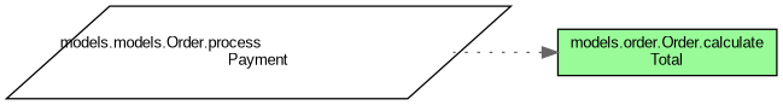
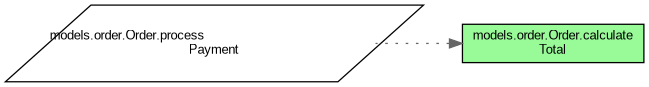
  digraph {
    rankdir=RL
    fontname="Liberation Sans"
    node [color=black fontname="Liberation Sans" fontsize=10 style=filled]
    n1 [fillcolor=palegreen fontcolor=black height=0.2 label="models.order.Order.calculate\lTotal" shape=box width=0.4]
-   n2 [fillcolor=white height=0.2 label="models.models.Order.process\lPayment" shape=parallelogram width=0.4]
+   n2 [fillcolor=white height=0.2 label="models.order.Order.process\lPayment" shape=parallelogram width=0.4]
    n1 -> n2 [color=gray40 dir=back fontname="Liberation Sans" fontsize=10 labelfontname=Helvetica labelfontsize=10 style=dotted]
  }
